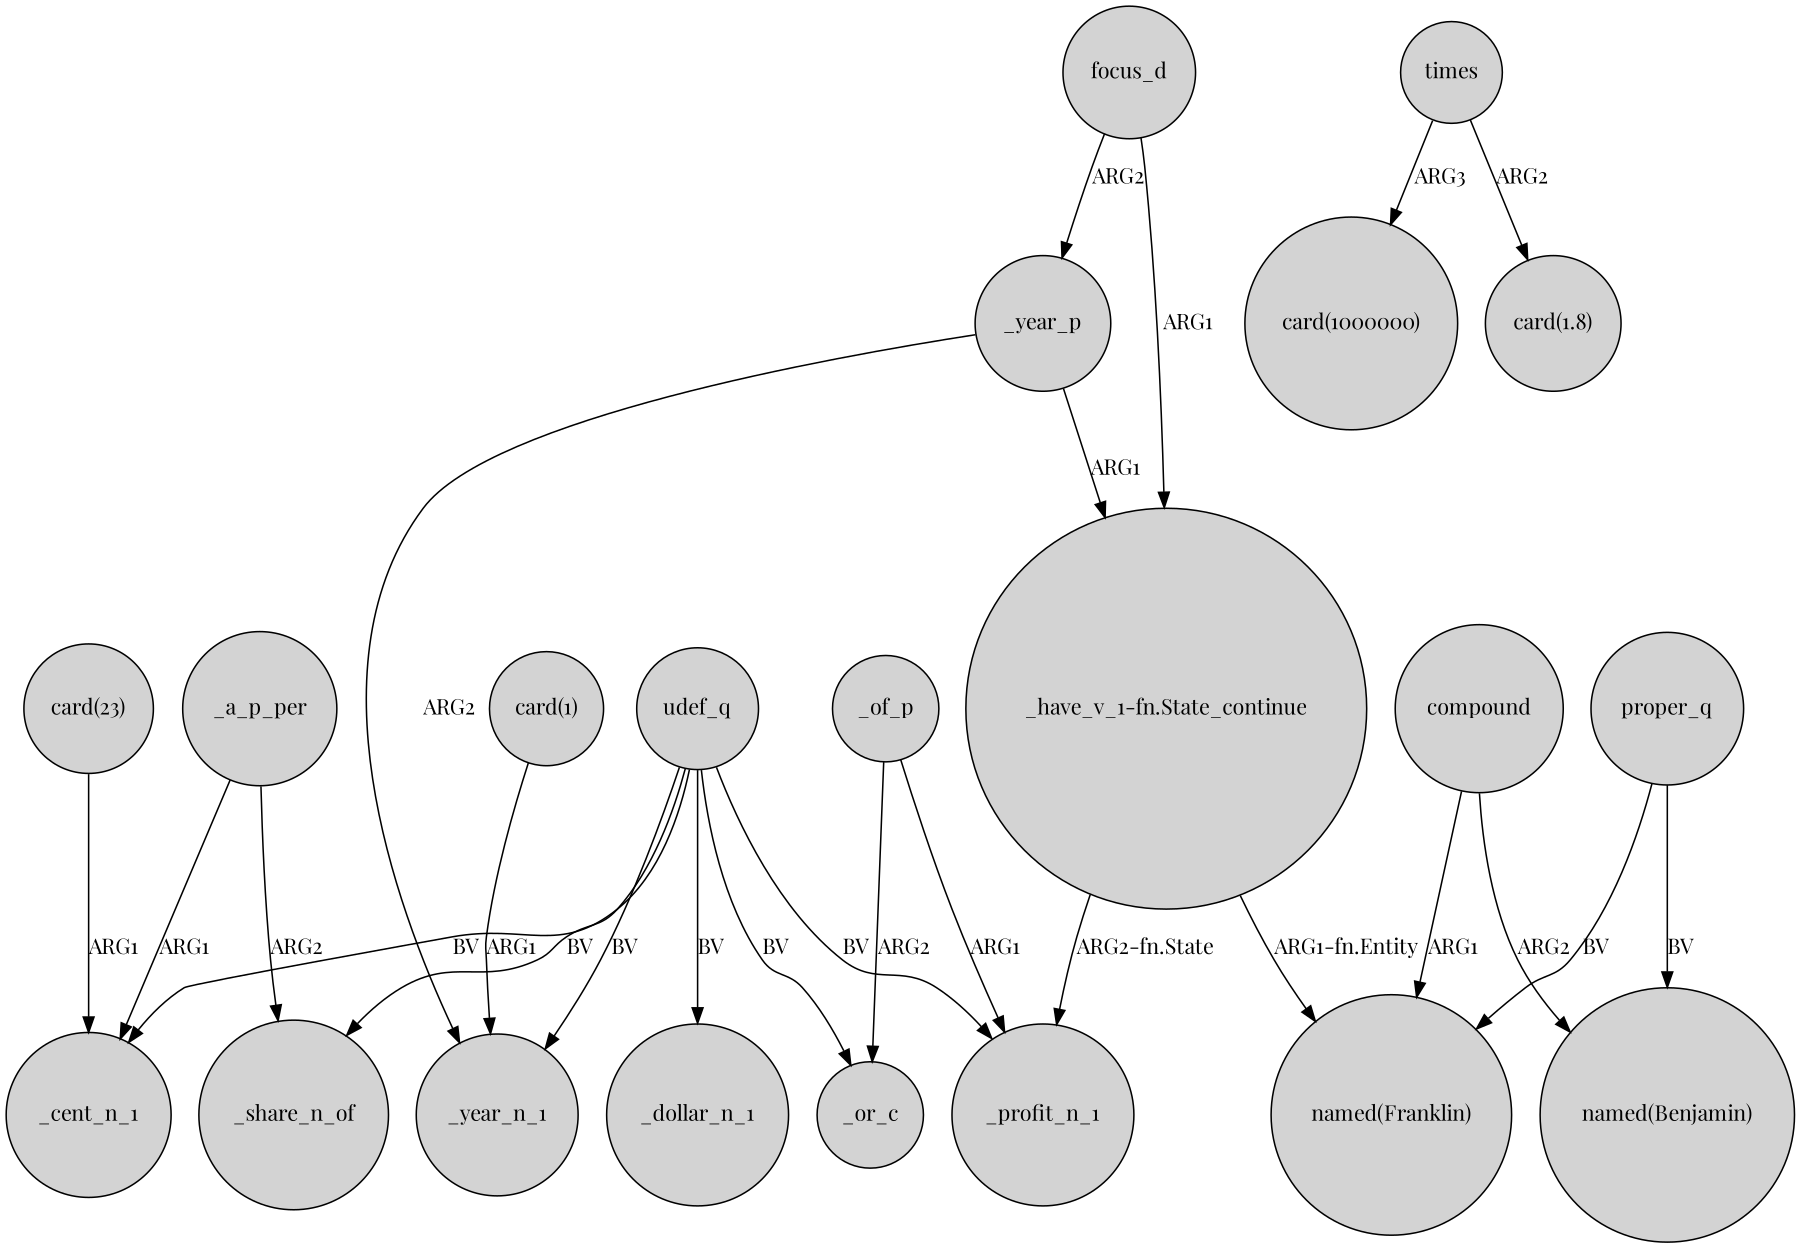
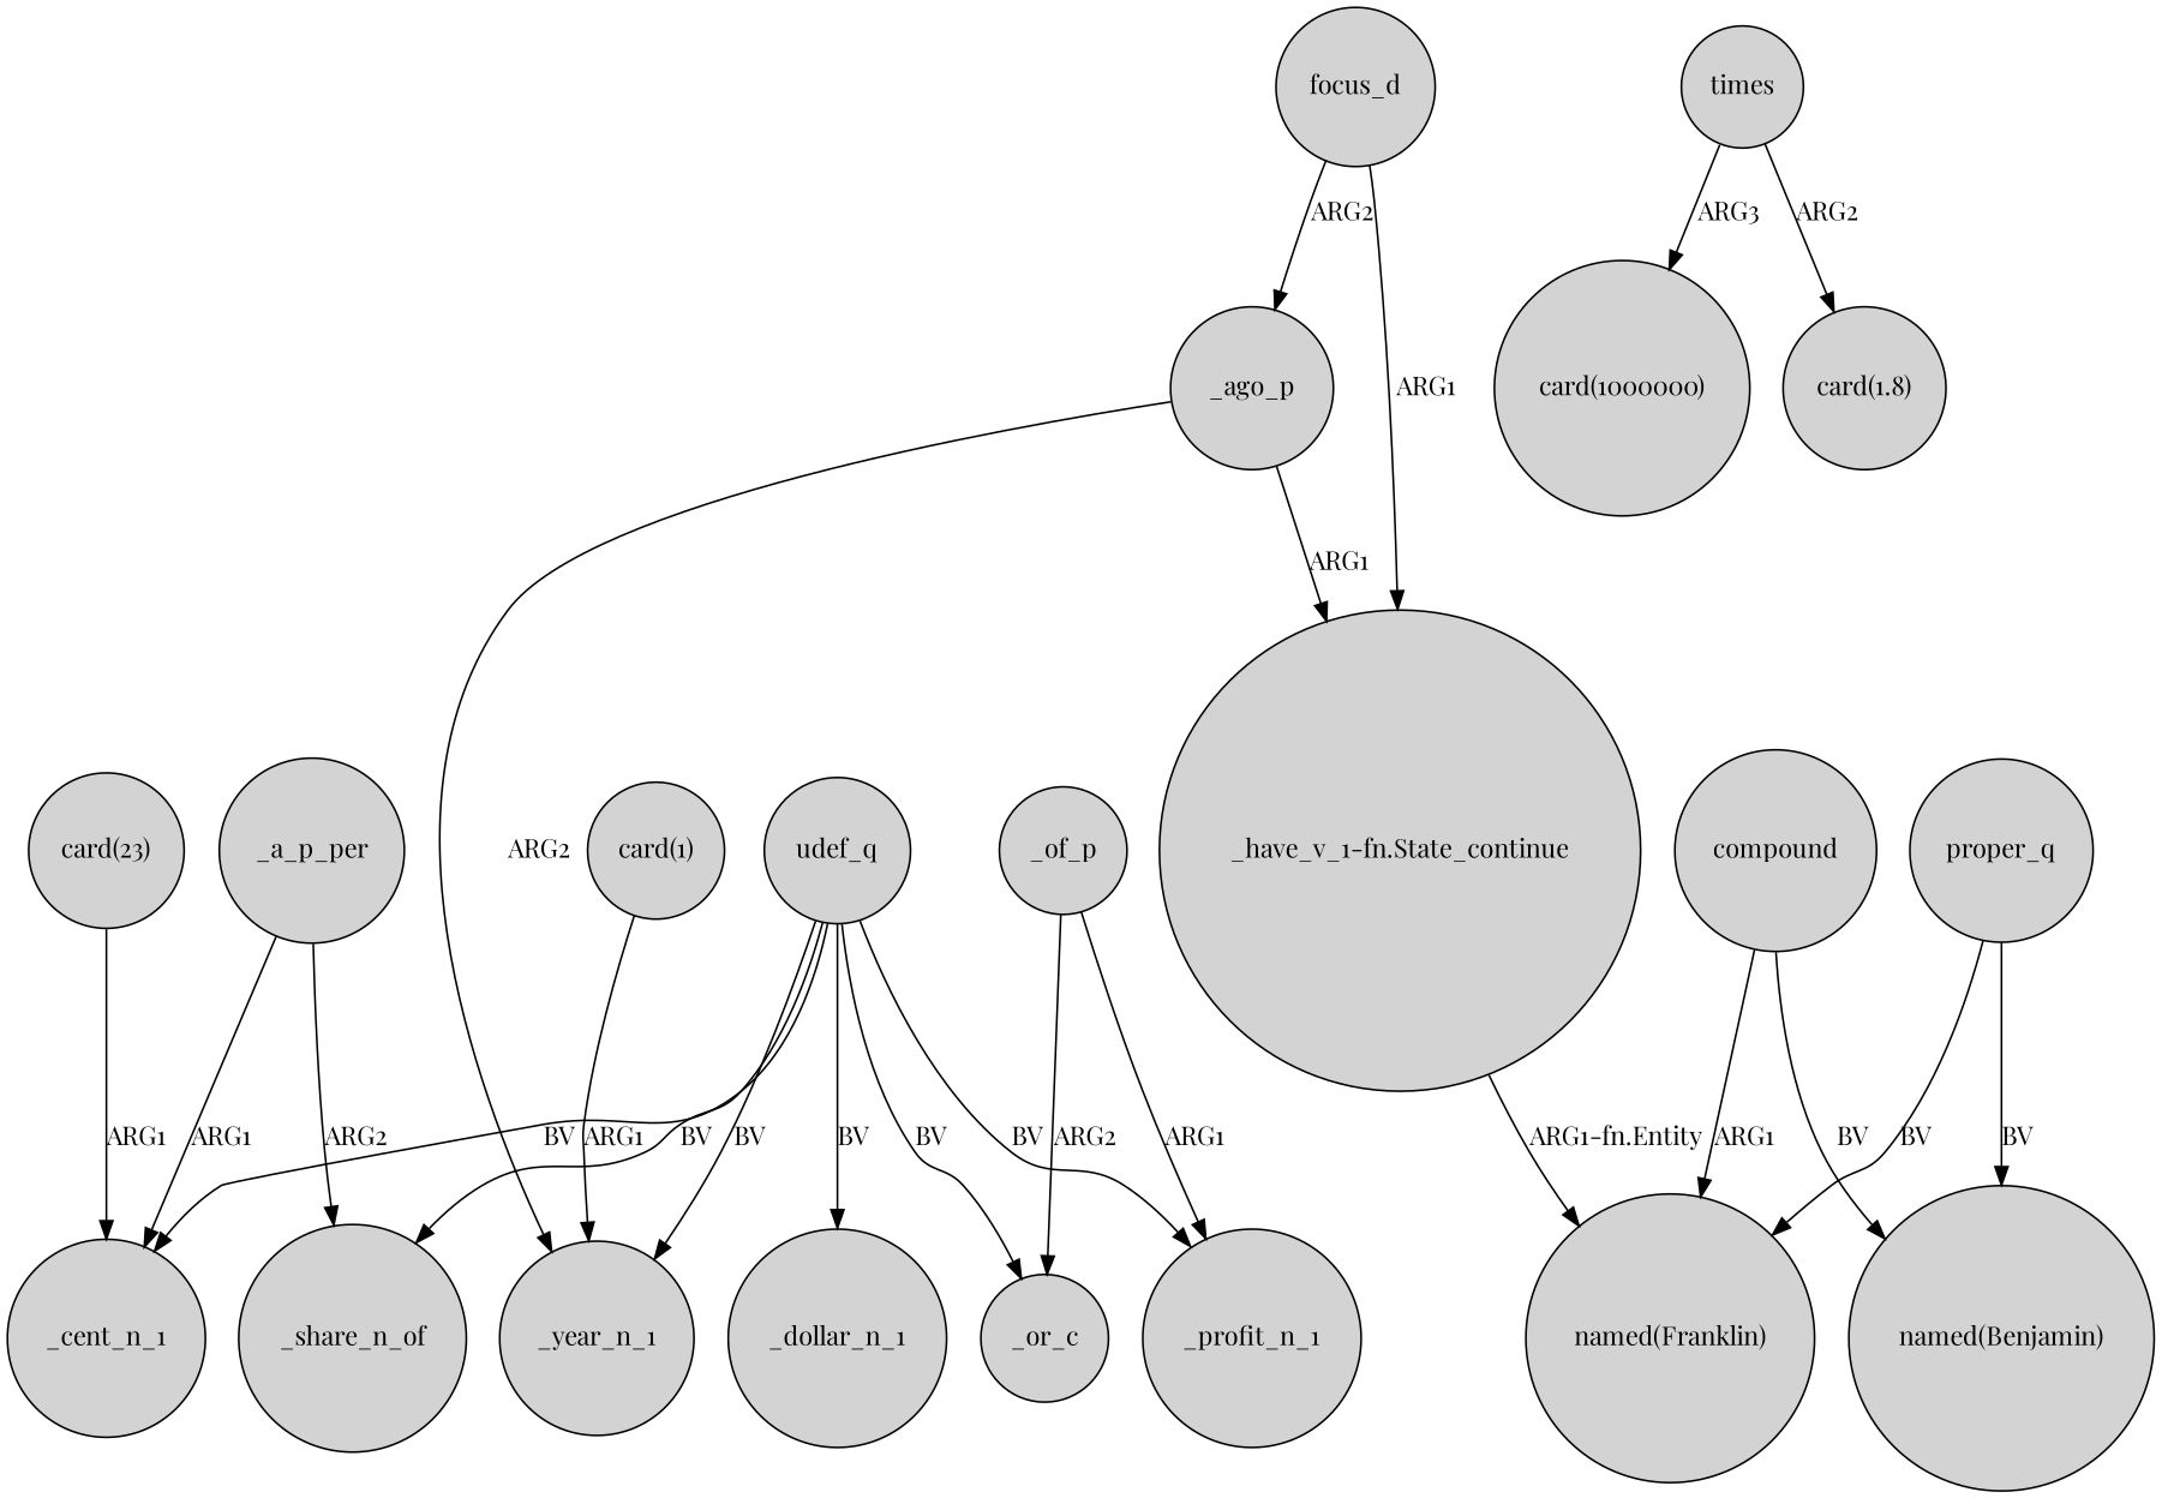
  digraph {
    fontname="Playfair Display"
    node [fontname="Playfair Display" shape=circle style=filled]
    edge [fontname="Playfair Display"]
    _a_p_per
    _cent_n_1
    _share_n_of
    "card(1)"
    _year_n_1
-   _ago_p [label=_year_p]
+   _ago_p
    "_have_v_1-fn.State_continue"
    _profit_n_1
    "named(Franklin)"
    focus_d
    times
    "card(1000000)"
    "card(1.8)"
    udef_q
    _dollar_n_1
    _or_c
    compound
    "named(Benjamin)"
    _of_p
    proper_q
    "card(23)"
    _a_p_per -> _cent_n_1 [label=ARG1]
    _a_p_per -> _share_n_of [label=ARG2]
    "card(1)" -> _year_n_1 [label=ARG1]
    _ago_p -> _year_n_1 [label=ARG2]
    _ago_p -> "_have_v_1-fn.State_continue" [label=ARG1]
-   "_have_v_1-fn.State_continue" -> _profit_n_1 [label="ARG2-fn.State"]
    "_have_v_1-fn.State_continue" -> "named(Franklin)" [label="ARG1-fn.Entity"]
    focus_d -> _ago_p [label=ARG2]
    focus_d -> "_have_v_1-fn.State_continue" [label=ARG1]
    times -> "card(1000000)" [label=ARG3]
    times -> "card(1.8)" [label=ARG2]
    udef_q -> _cent_n_1 [label=BV]
    udef_q -> _share_n_of [label=BV]
    udef_q -> _year_n_1 [label=BV]
    udef_q -> _profit_n_1 [label=BV]
    udef_q -> _dollar_n_1 [label=BV]
    udef_q -> _or_c [label=BV]
    compound -> "named(Franklin)" [label=ARG1]
-   compound -> "named(Benjamin)" [label=ARG2]
+   compound -> "named(Benjamin)" [label=BV]
    _of_p -> _profit_n_1 [label=ARG1]
    _of_p -> _or_c [label=ARG2]
    proper_q -> "named(Franklin)" [label=BV]
    proper_q -> "named(Benjamin)" [label=BV]
    "card(23)" -> _cent_n_1 [label=ARG1]
  }
